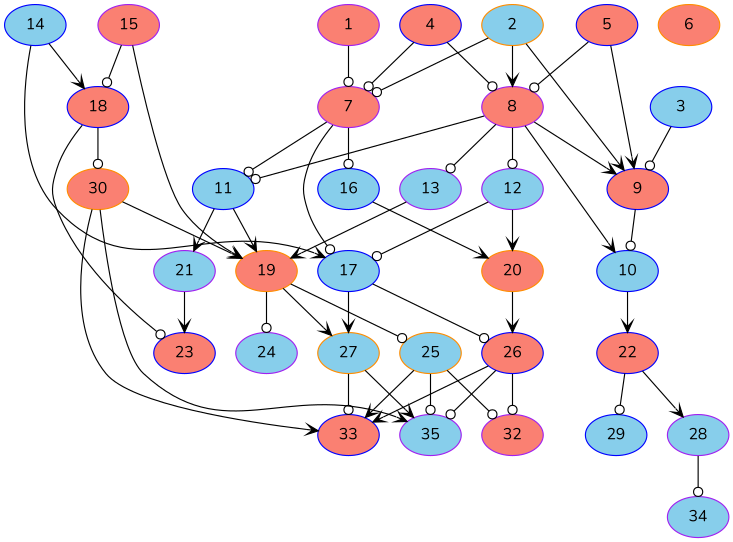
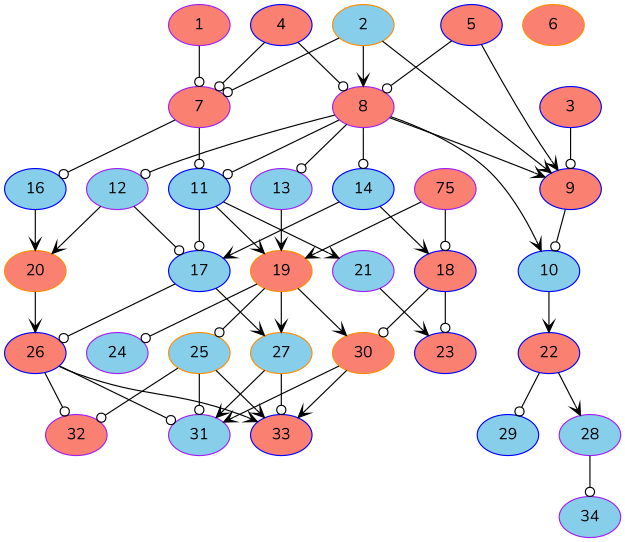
  digraph {
    fontname=Nunito
    node [alpha=0.15 color=blue fillcolor=salmon fontname=Nunito style=filled]
    edge [arrowhead=odot fontname=Nunito]
    1 [alpha=0.17 color=purple expect_size=71342213401122177024]
    7 [alpha=0.11 color=purple expect_size=225832364432769376]
    11 [alpha=0.05 expect_size=1320903770112000000 fillcolor=skyblue]
    16 [expect_size=48402376556384616448 fillcolor=skyblue]
    17 [alpha=0.17 expect_size=37110083416875859968 fillcolor=skyblue]
    19 [alpha=0.13 color=darkorange expect_size=59151254993196023808]
    21 [alpha=0.17 color=purple expect_size=205013341662347264000 fillcolor=skyblue]
    20 [alpha=0.09 color=darkorange expect_size=398139891416668096]
    2 [alpha=0.19 color=darkorange expect_size=3938113929015721984 fillcolor=skyblue]
    8 [color=purple expect_size=348248846073554]
    9 [alpha=0.08 expect_size=29749783620110644]
    10 [alpha=0.01 expect_size=35534583509449736 fillcolor=skyblue]
    12 [alpha=0.13 color=purple expect_size=646687934359011328 fillcolor=skyblue]
    13 [color=purple expect_size=110197221282096656 fillcolor=skyblue]
    14 [alpha=0.12 expect_size=433625787542908928 fillcolor=skyblue]
    22 [alpha=0.09 expect_size=782317375307635]
    18 [alpha=0.19 expect_size=6997174040995758]
-   15 [alpha=0.05 color=purple expect_size=3063620015936374]
-   3 [alpha=0.17 expect_size=362672999104638016 fillcolor=skyblue]
+   15 [alpha=0.05 color=purple expect_size=3063620015936374 label=75]
+   3 [alpha=0.17 expect_size=362672999104638016]
    4 [alpha=0.03 expect_size=4176404995688427]
    5 [alpha=0.20 expect_size=150853624123217792]
    6 [alpha=0.04 color=darkorange expect_size=24351722653315764]
    26 [expect_size=38464455112177624]
    27 [alpha=0.06 color=darkorange expect_size=1612349652916473 fillcolor=skyblue]
    30 [alpha=0.08 color=darkorange expect_size=347470705983488000]
    24 [alpha=0.00 color=purple expect_size=187111475469473984 fillcolor=skyblue]
    25 [alpha=0.03 color=darkorange expect_size=84039075553754800 fillcolor=skyblue]
    23 [alpha=0.17 expect_size=1654617948106992]
    28 [color=purple expect_size=9975253187790086 fillcolor=skyblue]
    29 [alpha=0.19 expect_size=249741351195642144 fillcolor=skyblue]
    34 [alpha=0.03 color=purple expect_size=183157296789217216 fillcolor=skyblue]
-   31 [alpha=0.03 color=purple expect_size=1500939560771575 fillcolor=skyblue label=35]
+   31 [alpha=0.03 color=purple expect_size=1500939560771575 fillcolor=skyblue]
    32 [alpha=0.03 color=purple expect_size=449839762889636736]
    33 [expect_size=56382416304769859584]
    1 -> 7
    7 -> 11
    7 -> 16
-   7 -> 17
+   11 -> 17
    11 -> 19 [arrowhead=vee]
    11 -> 21 [arrowhead=vee]
    16 -> 20 [arrowhead=vee]
    17 -> 26
    17 -> 27 [arrowhead=vee]
    19 -> 27 [arrowhead=vee]
-   30 -> 19 [arrowhead=vee]
+   19 -> 30 [arrowhead=vee]
    19 -> 24
    19 -> 25
    21 -> 23 [arrowhead=vee]
    20 -> 26 [arrowhead=vee]
    2 -> 7
    2 -> 8 [arrowhead=vee]
    2 -> 9 [arrowhead=vee]
    8 -> 11
    8 -> 9 [arrowhead=vee]
    8 -> 10 [arrowhead=vee]
    8 -> 12
    8 -> 13
+   8 -> 14
    9 -> 10
    10 -> 22 [arrowhead=vee]
    12 -> 17
    12 -> 20 [arrowhead=vee]
    13 -> 19 [arrowhead=vee]
    14 -> 17 [arrowhead=vee]
    14 -> 18 [arrowhead=vee]
    22 -> 28 [arrowhead=vee]
    22 -> 29
    18 -> 30
    18 -> 23
    15 -> 19 [arrowhead=vee]
    15 -> 18
    3 -> 9
    4 -> 7
    4 -> 8
    5 -> 8
    5 -> 9 [arrowhead=vee]
    26 -> 31
    26 -> 32
    26 -> 33 [arrowhead=vee]
    27 -> 31 [arrowhead=vee]
    27 -> 33
    30 -> 31 [arrowhead=vee]
    30 -> 33 [arrowhead=vee]
    25 -> 31
    25 -> 32
    25 -> 33 [arrowhead=vee]
    28 -> 34
  }
